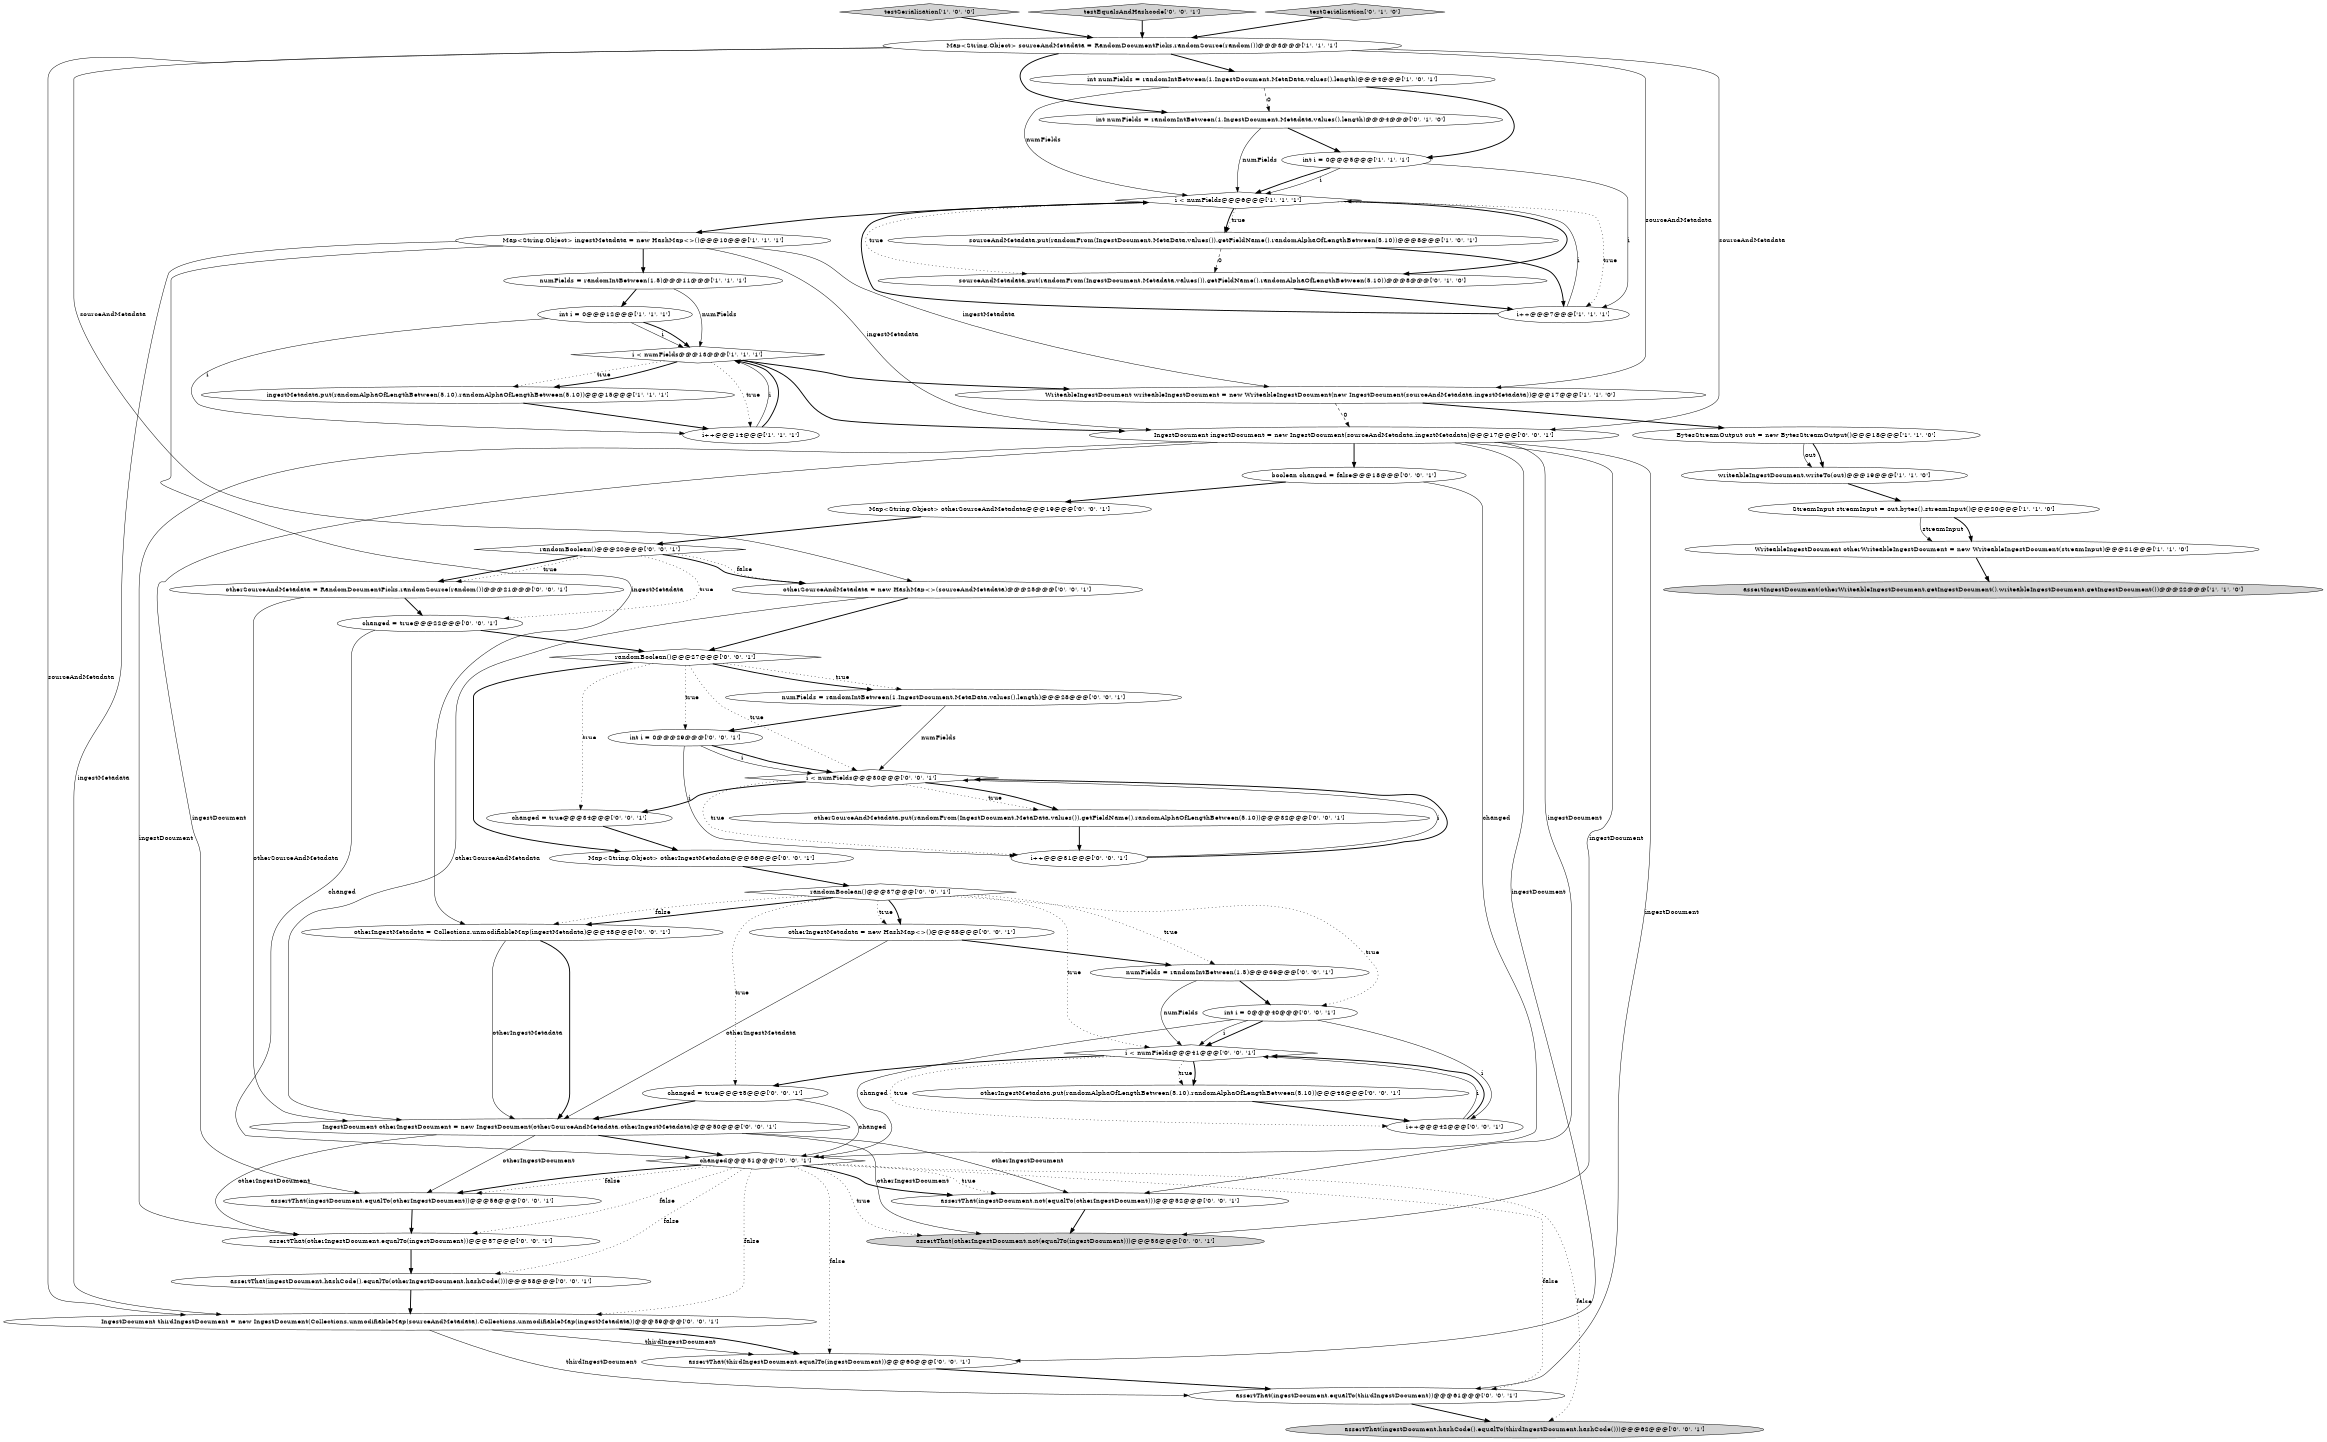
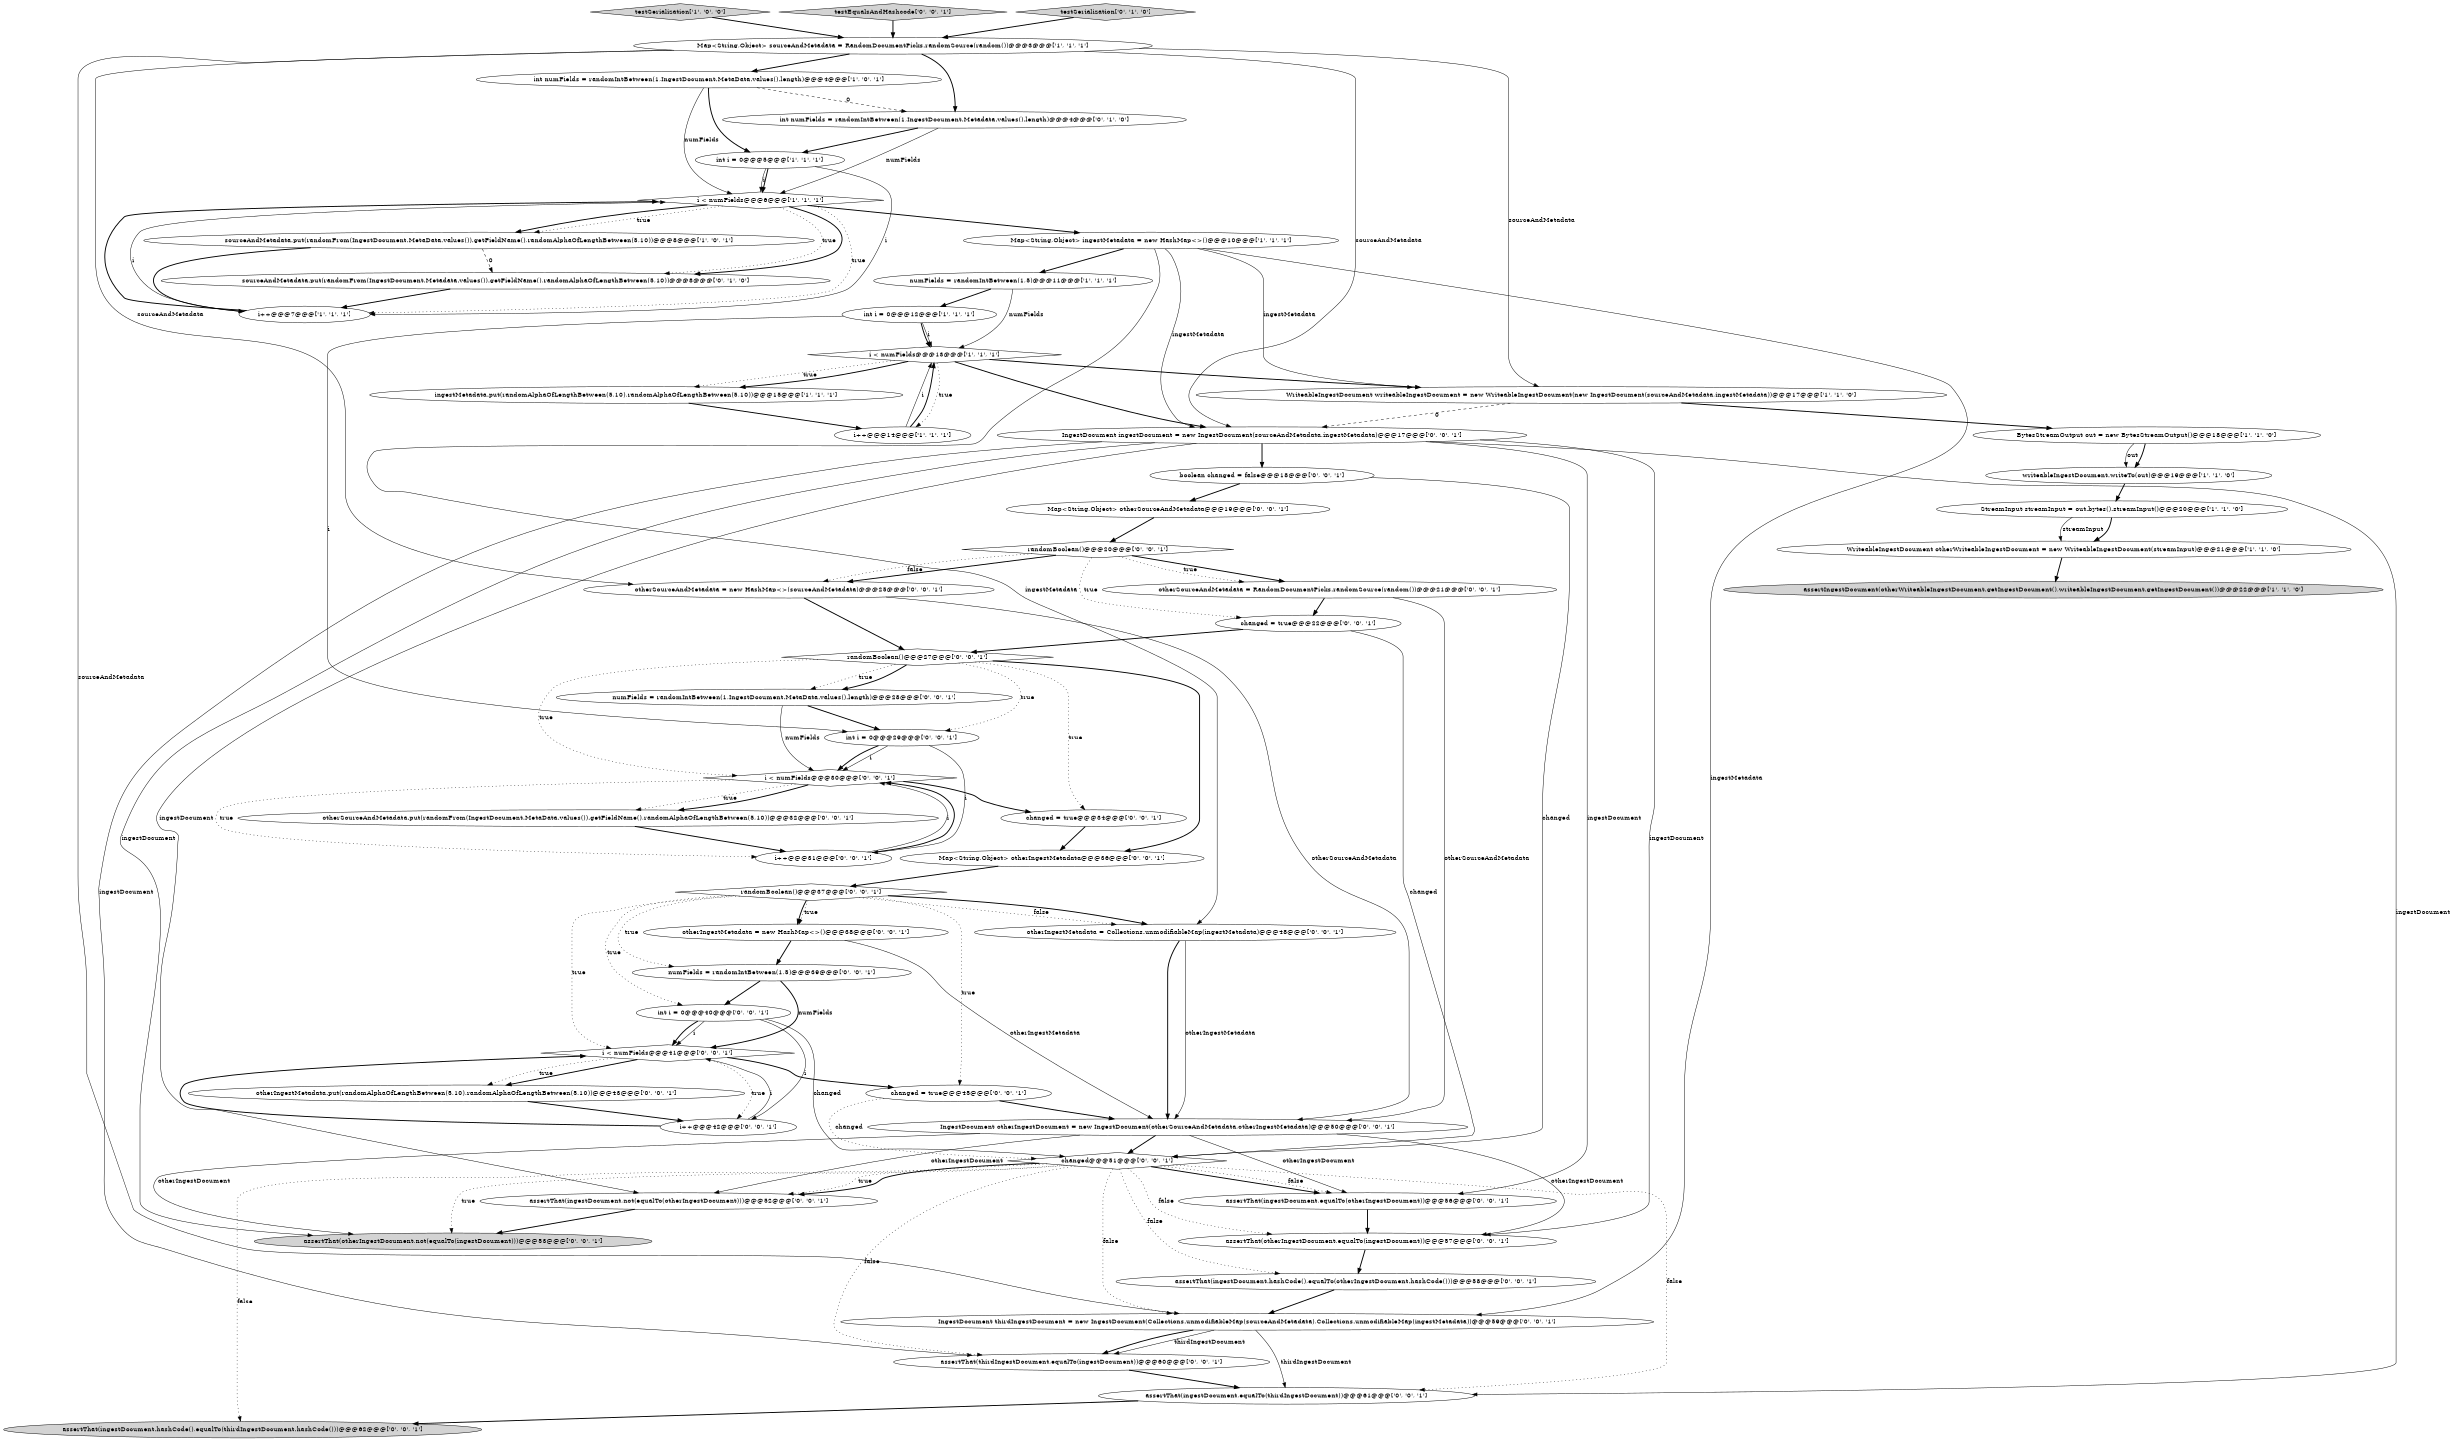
  digraph {
    node [fillcolor=white shape=ellipse style=filled]
    edge [style=bold]
    n1 [label="int numFields = randomIntBetween(1,IngestDocument.MetaData.values().length)@@@4@@@['1', '0', '1']"]
    n2 [label="int numFields = randomIntBetween(1,IngestDocument.Metadata.values().length)@@@4@@@['0', '1', '0']"]
    n3 [label="i < numFields@@@6@@@['1', '1', '1']" shape=diamond]
    n4 [label="int i = 0@@@5@@@['1', '1', '1']"]
    n5 [label="sourceAndMetadata.put(randomFrom(IngestDocument.MetaData.values()).getFieldName(),randomAlphaOfLengthBetween(5,10))@@@8@@@['1', '0', '1']"]
    n6 [label="sourceAndMetadata.put(randomFrom(IngestDocument.Metadata.values()).getFieldName(),randomAlphaOfLengthBetween(5,10))@@@8@@@['0', '1', '0']"]
    n7 [label="i++@@@7@@@['1', '1', '1']"]
    n8 [label="Map<String,Object> ingestMetadata = new HashMap<>()@@@10@@@['1', '1', '1']"]
    n9 [label="writeableIngestDocument.writeTo(out)@@@19@@@['1', '1', '0']"]
    n10 [label="StreamInput streamInput = out.bytes().streamInput()@@@20@@@['1', '1', '0']"]
    n11 [label="WriteableIngestDocument otherWriteableIngestDocument = new WriteableIngestDocument(streamInput)@@@21@@@['1', '1', '0']"]
    n12 [label="changed = true@@@45@@@['0', '0', '1']"]
    n13 [label="IngestDocument otherIngestDocument = new IngestDocument(otherSourceAndMetadata,otherIngestMetadata)@@@50@@@['0', '0', '1']"]
    n14 [label="changed@@@51@@@['0', '0', '1']" shape=diamond]
    n15 [label="assertThat(otherIngestDocument,equalTo(ingestDocument))@@@57@@@['0', '0', '1']"]
    n16 [label="assertThat(ingestDocument,equalTo(otherIngestDocument))@@@56@@@['0', '0', '1']"]
    n17 [fillcolor=lightgray label="assertThat(otherIngestDocument,not(equalTo(ingestDocument)))@@@53@@@['0', '0', '1']"]
    n18 [label="assertThat(ingestDocument,not(equalTo(otherIngestDocument)))@@@52@@@['0', '0', '1']"]
    n19 [label="assertThat(ingestDocument.hashCode(),equalTo(otherIngestDocument.hashCode()))@@@58@@@['0', '0', '1']"]
    n20 [label="assertThat(ingestDocument,equalTo(thirdIngestDocument))@@@61@@@['0', '0', '1']"]
    n21 [fillcolor=lightgray label="assertThat(ingestDocument.hashCode(),equalTo(thirdIngestDocument.hashCode()))@@@62@@@['0', '0', '1']"]
    n22 [label="IngestDocument thirdIngestDocument = new IngestDocument(Collections.unmodifiableMap(sourceAndMetadata),Collections.unmodifiableMap(ingestMetadata))@@@59@@@['0', '0', '1']"]
    n23 [label="assertThat(thirdIngestDocument,equalTo(ingestDocument))@@@60@@@['0', '0', '1']"]
    n24 [fillcolor=lightgray label="assertIngestDocument(otherWriteableIngestDocument.getIngestDocument(),writeableIngestDocument.getIngestDocument())@@@22@@@['1', '1', '0']"]
    n25 [label="i++@@@14@@@['1', '1', '1']"]
    n26 [label="i < numFields@@@13@@@['1', '1', '1']" shape=diamond]
    n27 [label="WriteableIngestDocument writeableIngestDocument = new WriteableIngestDocument(new IngestDocument(sourceAndMetadata,ingestMetadata))@@@17@@@['1', '1', '0']"]
    n28 [label="IngestDocument ingestDocument = new IngestDocument(sourceAndMetadata,ingestMetadata)@@@17@@@['0', '0', '1']"]
    n29 [label="ingestMetadata.put(randomAlphaOfLengthBetween(5,10),randomAlphaOfLengthBetween(5,10))@@@15@@@['1', '1', '1']"]
    n30 [label="numFields = randomIntBetween(1,5)@@@39@@@['0', '0', '1']"]
    n31 [label="int i = 0@@@40@@@['0', '0', '1']"]
    n32 [label="i < numFields@@@41@@@['0', '0', '1']" shape=diamond]
    n33 [label="i++@@@42@@@['0', '0', '1']"]
    n34 [label="otherIngestMetadata.put(randomAlphaOfLengthBetween(5,10),randomAlphaOfLengthBetween(5,10))@@@43@@@['0', '0', '1']"]
    n35 [label="otherIngestMetadata = new HashMap<>()@@@38@@@['0', '0', '1']"]
    n36 [label="BytesStreamOutput out = new BytesStreamOutput()@@@18@@@['1', '1', '0']"]
    n37 [label="boolean changed = false@@@18@@@['0', '0', '1']"]
    n38 [fillcolor=lightgray label="testSerialization['1', '0', '0']" shape=diamond]
    n39 [label="Map<String,Object> sourceAndMetadata = RandomDocumentPicks.randomSource(random())@@@3@@@['1', '1', '1']"]
    n40 [label="otherSourceAndMetadata = new HashMap<>(sourceAndMetadata)@@@25@@@['0', '0', '1']"]
    n41 [label="randomBoolean()@@@27@@@['0', '0', '1']" shape=diamond]
    n42 [label="int i = 0@@@29@@@['0', '0', '1']"]
    n43 [label="i < numFields@@@30@@@['0', '0', '1']" shape=diamond]
    n44 [label="changed = true@@@34@@@['0', '0', '1']"]
    n45 [label="Map<String,Object> otherIngestMetadata@@@36@@@['0', '0', '1']"]
    n46 [label="numFields = randomIntBetween(1,IngestDocument.MetaData.values().length)@@@28@@@['0', '0', '1']"]
    n47 [label="changed = true@@@22@@@['0', '0', '1']"]
    n48 [label="randomBoolean()@@@20@@@['0', '0', '1']" shape=diamond]
    n49 [label="otherSourceAndMetadata = RandomDocumentPicks.randomSource(random())@@@21@@@['0', '0', '1']"]
    n50 [label="int i = 0@@@12@@@['1', '1', '1']"]
    n51 [label="i++@@@31@@@['0', '0', '1']"]
    n52 [label="otherSourceAndMetadata.put(randomFrom(IngestDocument.MetaData.values()).getFieldName(),randomAlphaOfLengthBetween(5,10))@@@32@@@['0', '0', '1']"]
    n53 [fillcolor=lightgray label="testEqualsAndHashcode['0', '0', '1']" shape=diamond]
    n54 [label="otherIngestMetadata = Collections.unmodifiableMap(ingestMetadata)@@@48@@@['0', '0', '1']"]
    n55 [label="Map<String,Object> otherSourceAndMetadata@@@19@@@['0', '0', '1']"]
    n56 [label="randomBoolean()@@@37@@@['0', '0', '1']" shape=diamond]
    n57 [label="numFields = randomIntBetween(1,5)@@@11@@@['1', '1', '1']"]
    n58 [fillcolor=lightgray label="testSerialization['0', '1', '0']" shape=diamond]
    n1 -> n2 [label=0 style=dashed]
    n1 -> n3 [label=numFields style=solid]
    n1 -> n4
    n2 -> n3 [label=numFields style=solid]
    n2 -> n4
    n3 -> n5 [label=true style=dotted]
    n3 -> n5
    n3 -> n6 [label=true style=dotted]
    n3 -> n6
    n3 -> n7 [label=true style=dotted]
    n3 -> n8
    n4 -> n3 [label=i style=solid]
    n4 -> n3
    n4 -> n7 [label=i style=solid]
    n5 -> n6 [label=0 style=dashed]
    n5 -> n7
    n6 -> n7
    n7 -> n3
    n7 -> n3 [label=i style=solid]
    n8 -> n22 [label=ingestMetadata style=solid]
    n8 -> n27 [label=ingestMetadata style=solid]
    n8 -> n28 [label=ingestMetadata style=solid]
    n8 -> n54 [label=ingestMetadata style=solid]
    n8 -> n57
    n9 -> n10
    n10 -> n11
    n10 -> n11 [label=streamInput style=solid]
    n11 -> n24
    n12 -> n13
-   n12 -> n14 [label=changed style=solid]
+   n12 -> n14 [label=changed style=dotted]
    n13 -> n14
    n13 -> n15 [label=otherIngestDocument style=solid]
    n13 -> n16 [label=otherIngestDocument style=solid]
    n13 -> n17 [label=otherIngestDocument style=solid]
    n13 -> n18 [label=otherIngestDocument style=solid]
    n14 -> n15 [label=false style=dotted]
    n14 -> n16
    n14 -> n16 [label=false style=dotted]
    n14 -> n17 [label=true style=dotted]
    n14 -> n18 [label=true style=dotted]
    n14 -> n18
    n14 -> n19 [label=false style=dotted]
    n14 -> n20 [label=false style=dotted]
    n14 -> n21 [label=false style=dotted]
    n14 -> n22 [label=false style=dotted]
    n14 -> n23 [label=false style=dotted]
    n15 -> n19
    n16 -> n15
    n18 -> n17
    n19 -> n22
    n20 -> n21
    n22 -> n20 [label=thirdIngestDocument style=solid]
    n22 -> n23 [label=thirdIngestDocument style=solid]
    n22 -> n23
    n23 -> n20
    n25 -> n26 [label=i style=solid]
    n25 -> n26
    n26 -> n25 [label=true style=dotted]
    n26 -> n27
    n26 -> n28
    n26 -> n29 [label=true style=dotted]
    n26 -> n29
    n27 -> n28 [label=0 style=dashed]
    n27 -> n36
    n28 -> n15 [label=ingestDocument style=solid]
    n28 -> n16 [label=ingestDocument style=solid]
    n28 -> n17 [label=ingestDocument style=solid]
    n28 -> n18 [label=ingestDocument style=solid]
    n28 -> n20 [label=ingestDocument style=solid]
    n28 -> n23 [label=ingestDocument style=solid]
    n28 -> n37
    n29 -> n25
    n30 -> n31
-   n30 -> n32 [label=numFields style=solid]
+   n30 -> n32 [label=numFields]
    n31 -> n14 [label=changed style=solid]
    n31 -> n32 [label=i style=solid]
    n31 -> n32
    n31 -> n33 [label=i style=solid]
    n32 -> n12
    n32 -> n33 [label=true style=dotted]
    n32 -> n34
    n32 -> n34 [label=true style=dotted]
    n33 -> n32 [label=i style=solid]
    n33 -> n32
    n34 -> n33
    n35 -> n13 [label=otherIngestMetadata style=solid]
    n35 -> n30
    n36 -> n9
    n36 -> n9 [label=out style=solid]
    n37 -> n14 [label=changed style=solid]
    n37 -> n55
    n38 -> n39
    n39 -> n1
    n39 -> n2
    n39 -> n22 [label=sourceAndMetadata style=solid]
    n39 -> n27 [label=sourceAndMetadata style=solid]
    n39 -> n28 [label=sourceAndMetadata style=solid]
    n39 -> n40 [label=sourceAndMetadata style=solid]
    n40 -> n13 [label=otherSourceAndMetadata style=solid]
    n40 -> n41
    n41 -> n42 [label=true style=dotted]
    n41 -> n43 [label=true style=dotted]
    n41 -> n44 [label=true style=dotted]
    n41 -> n45
    n41 -> n46 [label=true style=dotted]
    n41 -> n46
    n42 -> n43 [label=i style=solid]
    n42 -> n43
    n42 -> n51 [label=i style=solid]
    n43 -> n44
    n43 -> n51 [label=true style=dotted]
    n43 -> n52 [label=true style=dotted]
    n43 -> n52
    n44 -> n45
    n45 -> n56
    n46 -> n42
    n46 -> n43 [label=numFields style=solid]
    n47 -> n14 [label=changed style=solid]
    n47 -> n41
    n48 -> n40
    n48 -> n40 [label=false style=dotted]
    n48 -> n47 [label=true style=dotted]
    n48 -> n49
    n48 -> n49 [label=true style=dotted]
    n49 -> n13 [label=otherSourceAndMetadata style=solid]
    n49 -> n47
-   n50 -> n25 [label=i style=solid]
+   n50 -> n42 [label=i style=solid]
    n50 -> n26 [label=i style=solid]
    n50 -> n26
    n51 -> n43 [label=i style=solid]
    n51 -> n43
    n52 -> n51
    n53 -> n39
    n54 -> n13
    n54 -> n13 [label=otherIngestMetadata style=solid]
    n55 -> n48
    n56 -> n12 [label=true style=dotted]
    n56 -> n30 [label=true style=dotted]
    n56 -> n31 [label=true style=dotted]
    n56 -> n32 [label=true style=dotted]
    n56 -> n35
    n56 -> n35 [label=true style=dotted]
    n56 -> n54 [label=false style=dotted]
    n56 -> n54
    n57 -> n26 [label=numFields style=solid]
    n57 -> n50
    n58 -> n39
  }
